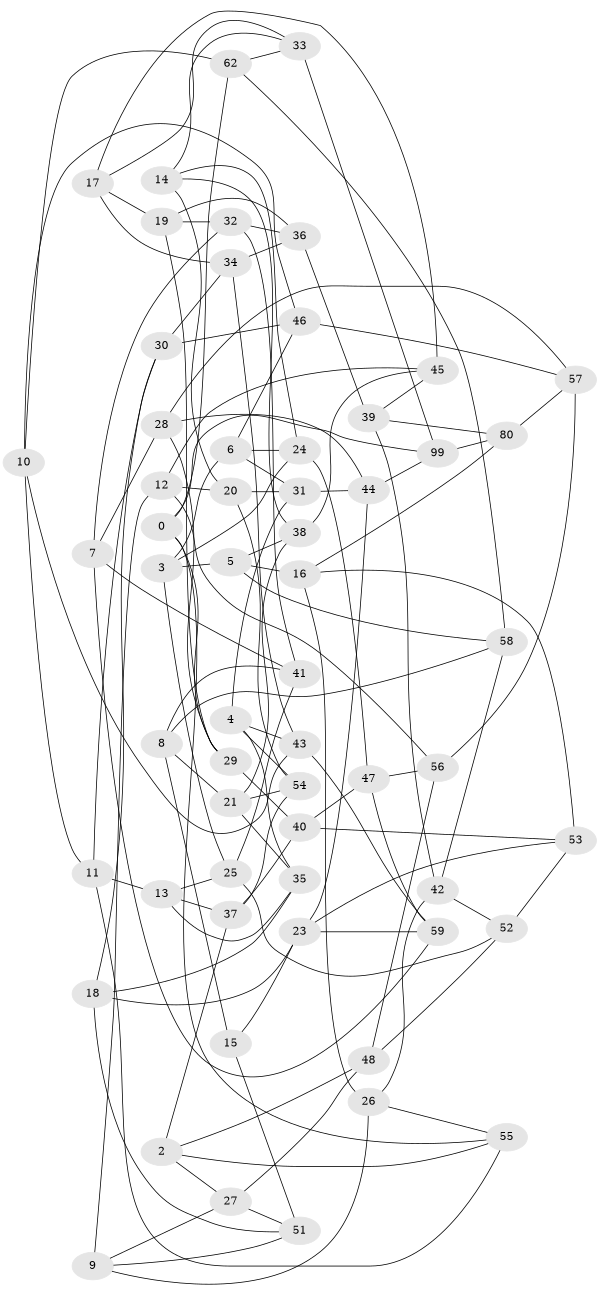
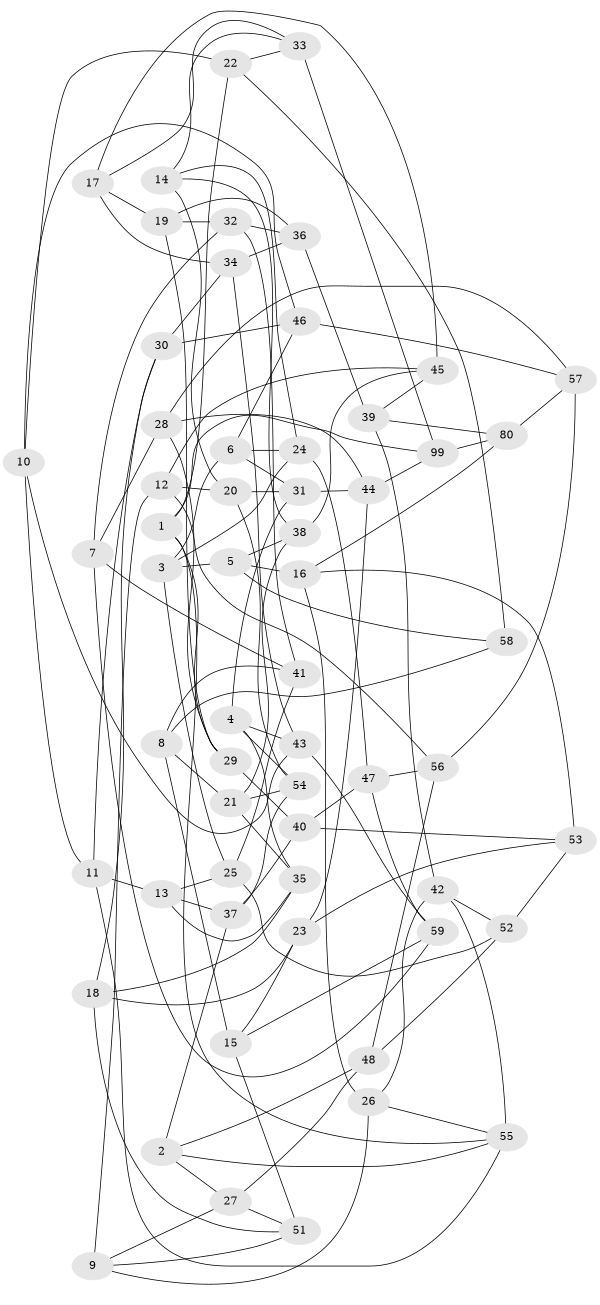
  graph {
    rankdir=LR
    node [color=gray90 style=filled]
-   1 [label=0]
-   22 [label=62]
+   1
+   22
    29
    n4 [label=99]
    55
    58
    33
    40
    n9 [label=80]
    2
    27
    37
    48
    51
    54
    56
    52
    3
    5
    6
    24
    25
    16
    38
    31
    46
    47
    41
    4
    35
    43
    44
    59
    26
    53
    45
    57
    7
    28
    32
    36
    8
    15
    21
    23
    9
    12
    20
    42
    10
    11
    13
    30
    34
    14
    17
    19
    18
    39
    1 -- 22
    1 -- 29
    1 -- n4
    1 -- 55
    22 -- 58
    22 -- 33
    29 -- 40
    n4 -- n9
    33 -- n4
    40 -- 47
    40 -- 53
    n9 -- 57
    2 -- 55
    2 -- 27
    2 -- 37
    2 -- 48
    27 -- 48
    27 -- 51
    37 -- 40
    37 -- 54
    48 -- 56
    48 -- 52
    56 -- 57
    52 -- 53
    3 -- 5
    3 -- 6
    3 -- 24
    3 -- 25
    5 -- 58
    5 -- 16
    5 -- 38
    6 -- 24
    6 -- 31
    6 -- 46
    24 -- 47
    25 -- 52
    25 -- 41
    16 -- n9
    16 -- 26
    16 -- 53
    38 -- 45
    31 -- 44
    46 -- 57
    47 -- 56
    47 -- 59
    4 -- 54
    4 -- 31
    4 -- 35
    4 -- 43
    43 -- 59
    44 -- n4
    26 -- 55
    26 -- 42
    7 -- 41
    7 -- 59
    7 -- 28
    7 -- 32
    28 -- 29
    28 -- 44
    28 -- 57
    32 -- 41
    32 -- 36
    36 -- 39
    8 -- 58
    8 -- 41
    8 -- 15
    8 -- 21
    15 -- 51
-   23 -- 59
+   15 -- 59
    15 -- 23
    21 -- 54
    21 -- 38
    21 -- 35
    23 -- 44
    23 -- 53
    9 -- 27
    9 -- 51
    9 -- 26
    9 -- 12
    12 -- 56
    12 -- 45
    12 -- 20
    20 -- 54
    20 -- 31
-   42 -- 58
+   42 -- 55
    42 -- 52
    10 -- 22
    10 -- 46
    10 -- 43
    10 -- 11
    11 -- 55
    11 -- 13
    11 -- 30
    13 -- 37
    13 -- 25
    13 -- 35
    30 -- 46
    30 -- 34
    34 -- 43
    34 -- 36
    14 -- 33
    14 -- 24
    14 -- 38
    14 -- 20
    17 -- 33
    17 -- 45
    17 -- 34
    17 -- 19
    19 -- 29
    19 -- 32
    19 -- 36
    18 -- 51
    18 -- 35
    18 -- 23
    18 -- 30
    39 -- n9
    39 -- 45
    39 -- 42
  }
